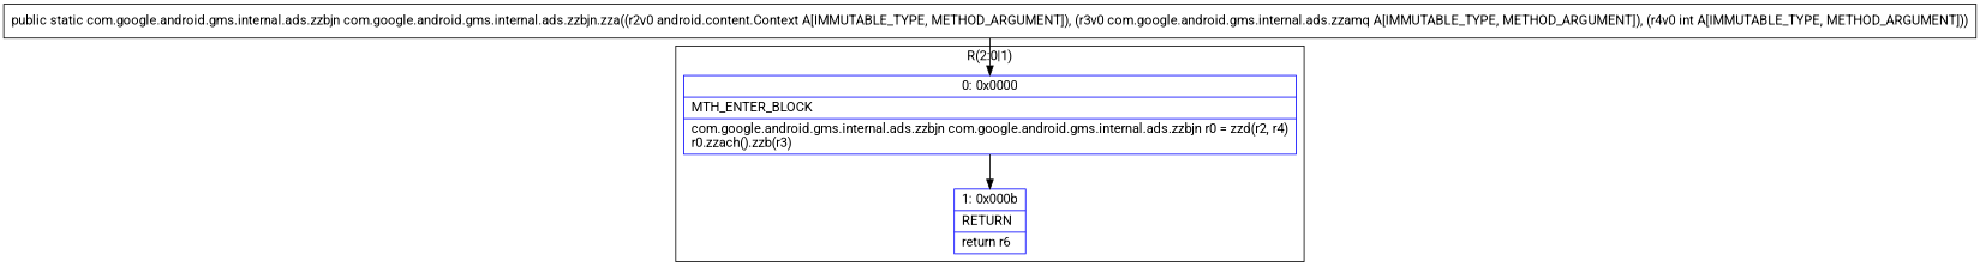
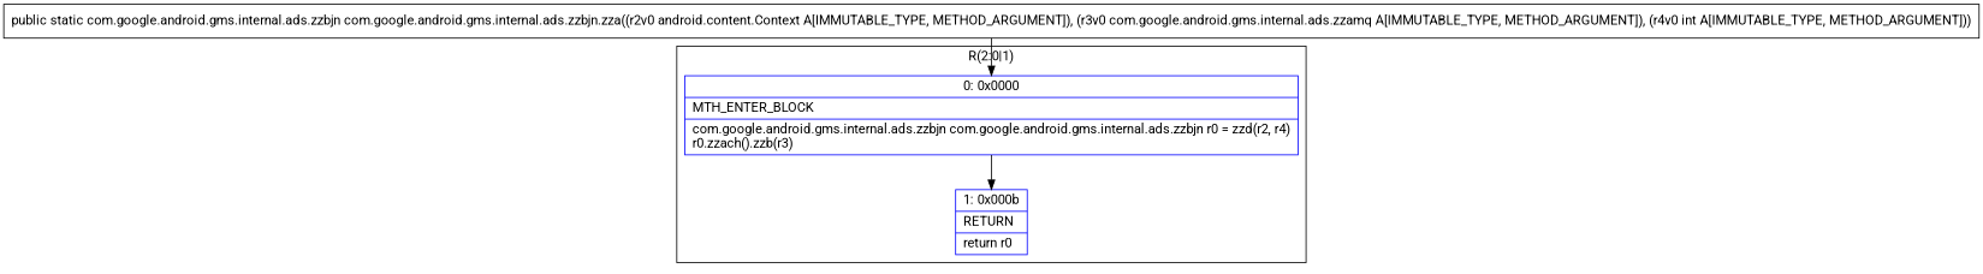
  digraph {
    fontname=Roboto
    node [color=blue shape=record fontname=Roboto]
    edge [fontname=Roboto]
    n1 [label="{0\:\ 0x0000|MTH_ENTER_BLOCK\l|com.google.android.gms.internal.ads.zzbjn com.google.android.gms.internal.ads.zzbjn r0 = zzd(r2, r4)\lr0.zzach().zzb(r3)\l}"]
-   n2 [label="{1\:\ 0x000b|RETURN\l|return r6\l}"]
+   n2 [label="{1\:\ 0x000b|RETURN\l|return r0\l}"]
    n3 [label="{public static com.google.android.gms.internal.ads.zzbjn com.google.android.gms.internal.ads.zzbjn.zza((r2v0 android.content.Context A[IMMUTABLE_TYPE, METHOD_ARGUMENT]), (r3v0 com.google.android.gms.internal.ads.zzamq A[IMMUTABLE_TYPE, METHOD_ARGUMENT]), (r4v0 int A[IMMUTABLE_TYPE, METHOD_ARGUMENT])) }" color=""]
    subgraph cluster_1 {
      label="R(2:0|1)"
      n1
      n2
    }
    n1 -> n2
    n3 -> n1
  }
